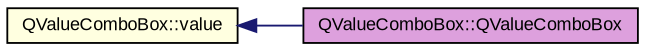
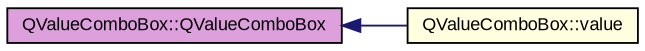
  digraph {
    rankdir=LR
    fontname="Liberation Sans"
    node [color=black fontname="Liberation Sans" fontsize=10 shape=record style=filled]
    n1 [fillcolor=lightyellow fontcolor=black height=0.2 label="QValueComboBox::value" width=0.4]
    n2 [fillcolor=plum height=0.2 label="QValueComboBox::QValueComboBox" width=0.4]
-   n1 -> n2 [color=midnightblue dir=back fontname="Liberation Sans" fontsize=10 labelfontname=Helvetica labelfontsize=10 style=solid]
+   n2 -> n1 [color=midnightblue dir=back fontname="Liberation Sans" fontsize=10 labelfontname=Helvetica labelfontsize=10 style=solid]
  }
